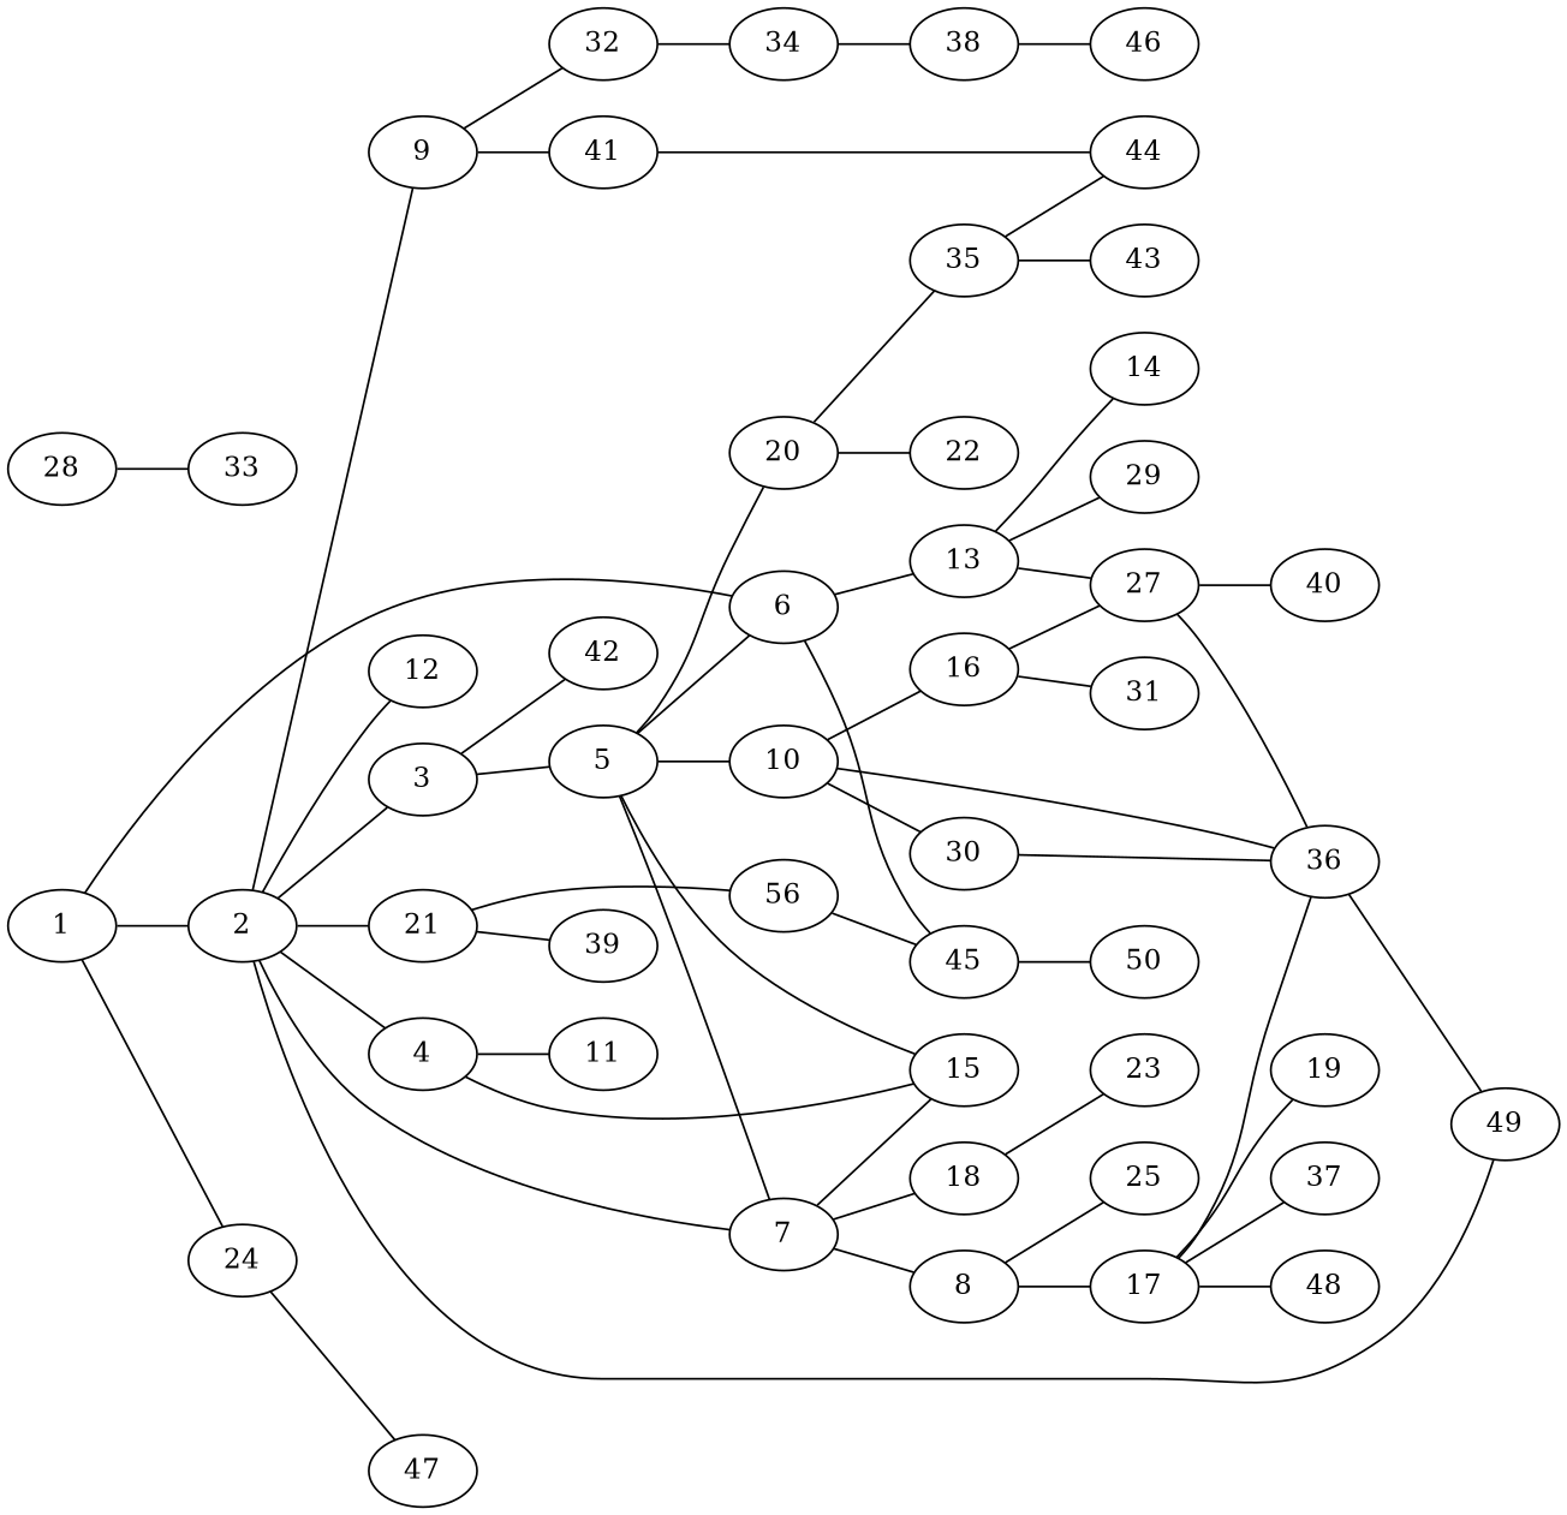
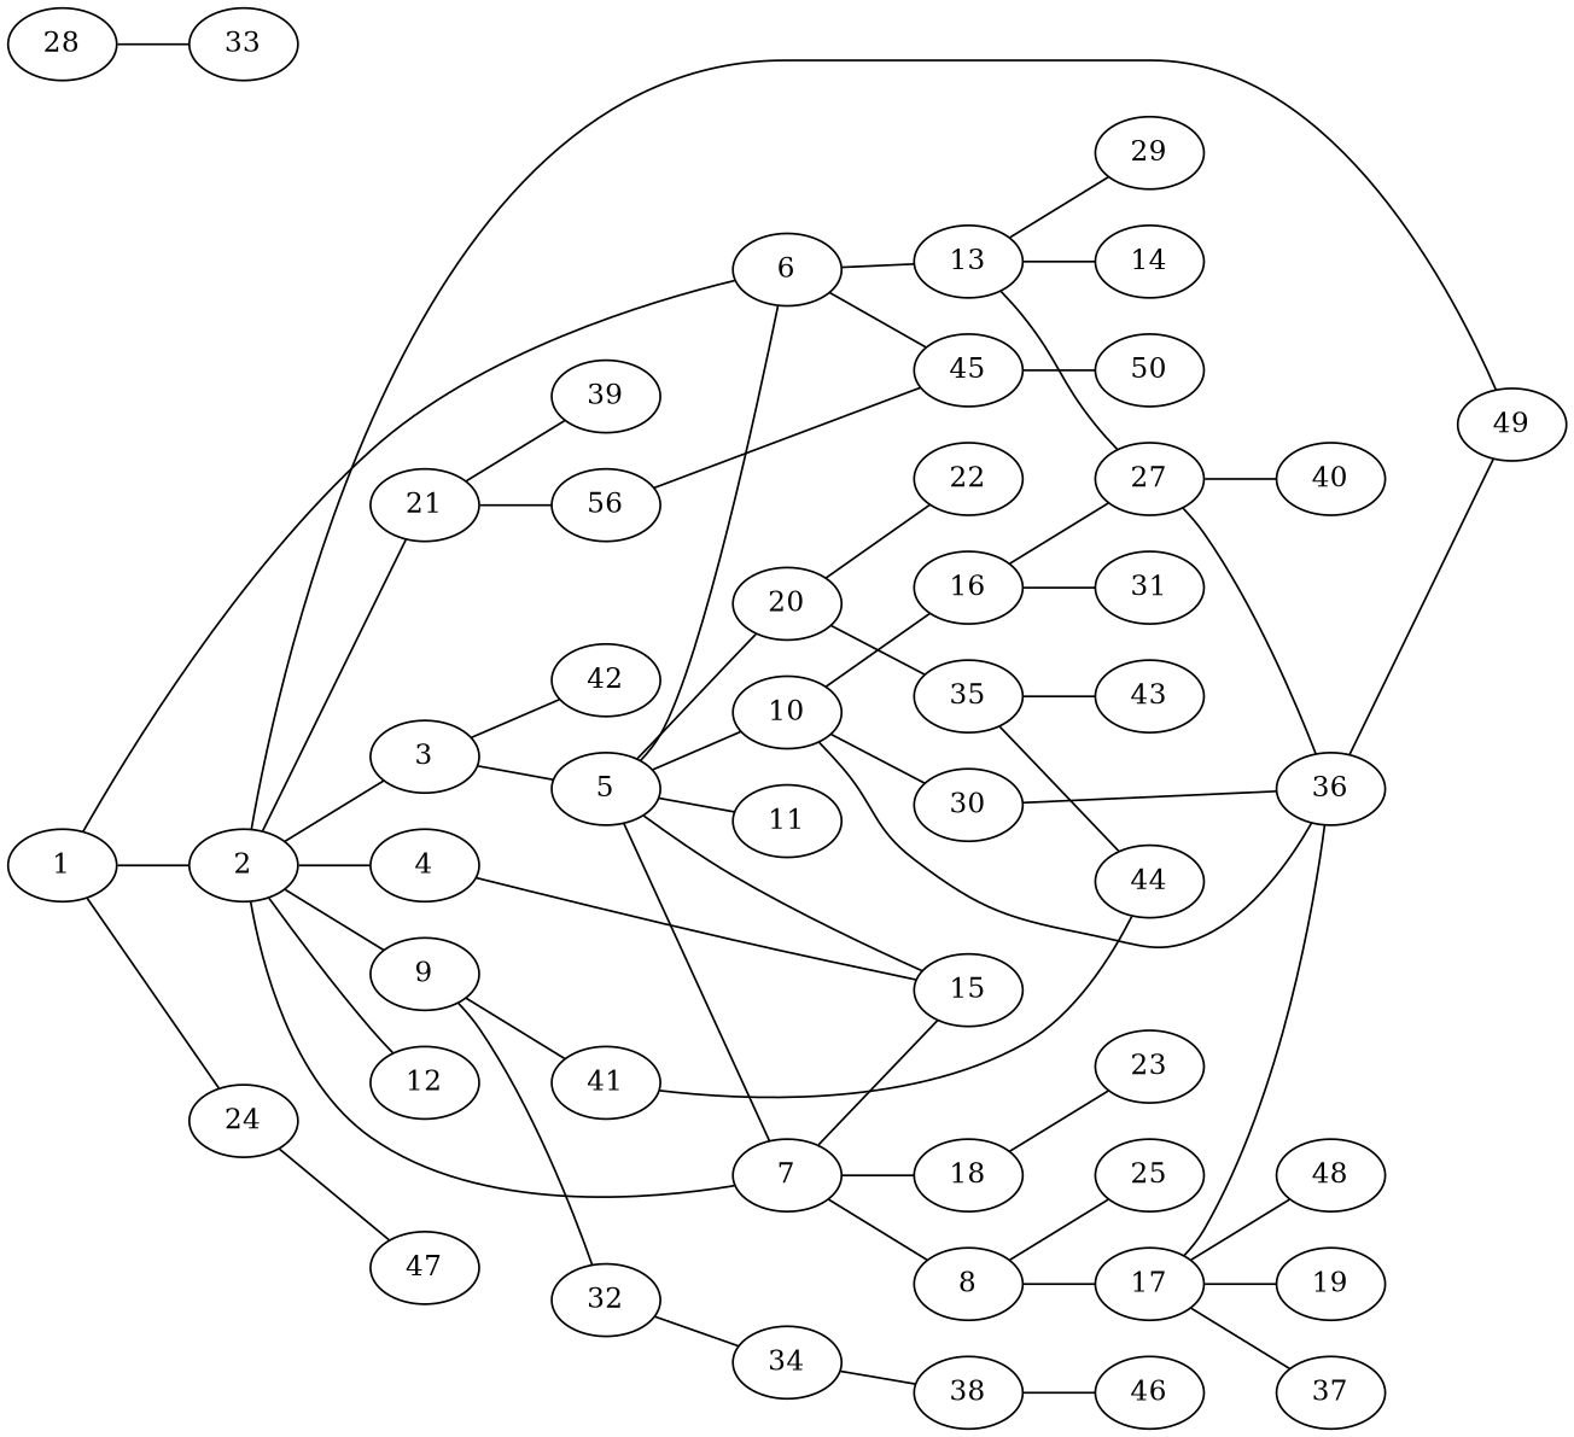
  graph {
    rankdir=LR
    1
    2
    6
    24
    3
    4
    7
    9
    12
    21
    49
    13
    45
    47
    5
    42
    15
    8
    18
    32
    41
    n22 [label=56]
    39
    14
    27
    29
    50
    10
    11
    20
    17
    25
    23
    28
    33
    34
    44
    16
    30
    36
    22
    35
    31
    43
    40
    19
    37
    48
    38
    46
    1 -- 2
    1 -- 6
    1 -- 24
    2 -- 3
    2 -- 4
    2 -- 7
    2 -- 9
    2 -- 12
    2 -- 21
    2 -- 49
    6 -- 13
    6 -- 45
    24 -- 47
    3 -- 5
    3 -- 42
    4 -- 15
    7 -- 15
    7 -- 8
    7 -- 18
    9 -- 32
    9 -- 41
    21 -- n22
    21 -- 39
    13 -- 14
    13 -- 27
    13 -- 29
    45 -- 50
    5 -- 6
    5 -- 7
    5 -- 15
    5 -- 10
-   4 -- 11
+   5 -- 11
    5 -- 20
    8 -- 17
    8 -- 25
    18 -- 23
    32 -- 34
    41 -- 44
    n22 -- 45
    27 -- 36
    27 -- 40
    10 -- 16
    10 -- 30
    10 -- 36
    20 -- 22
    20 -- 35
    17 -- 36
    17 -- 19
    17 -- 37
    17 -- 48
    28 -- 33
    34 -- 38
    16 -- 27
    16 -- 31
    30 -- 36
    36 -- 49
    35 -- 44
    35 -- 43
    38 -- 46
  }
